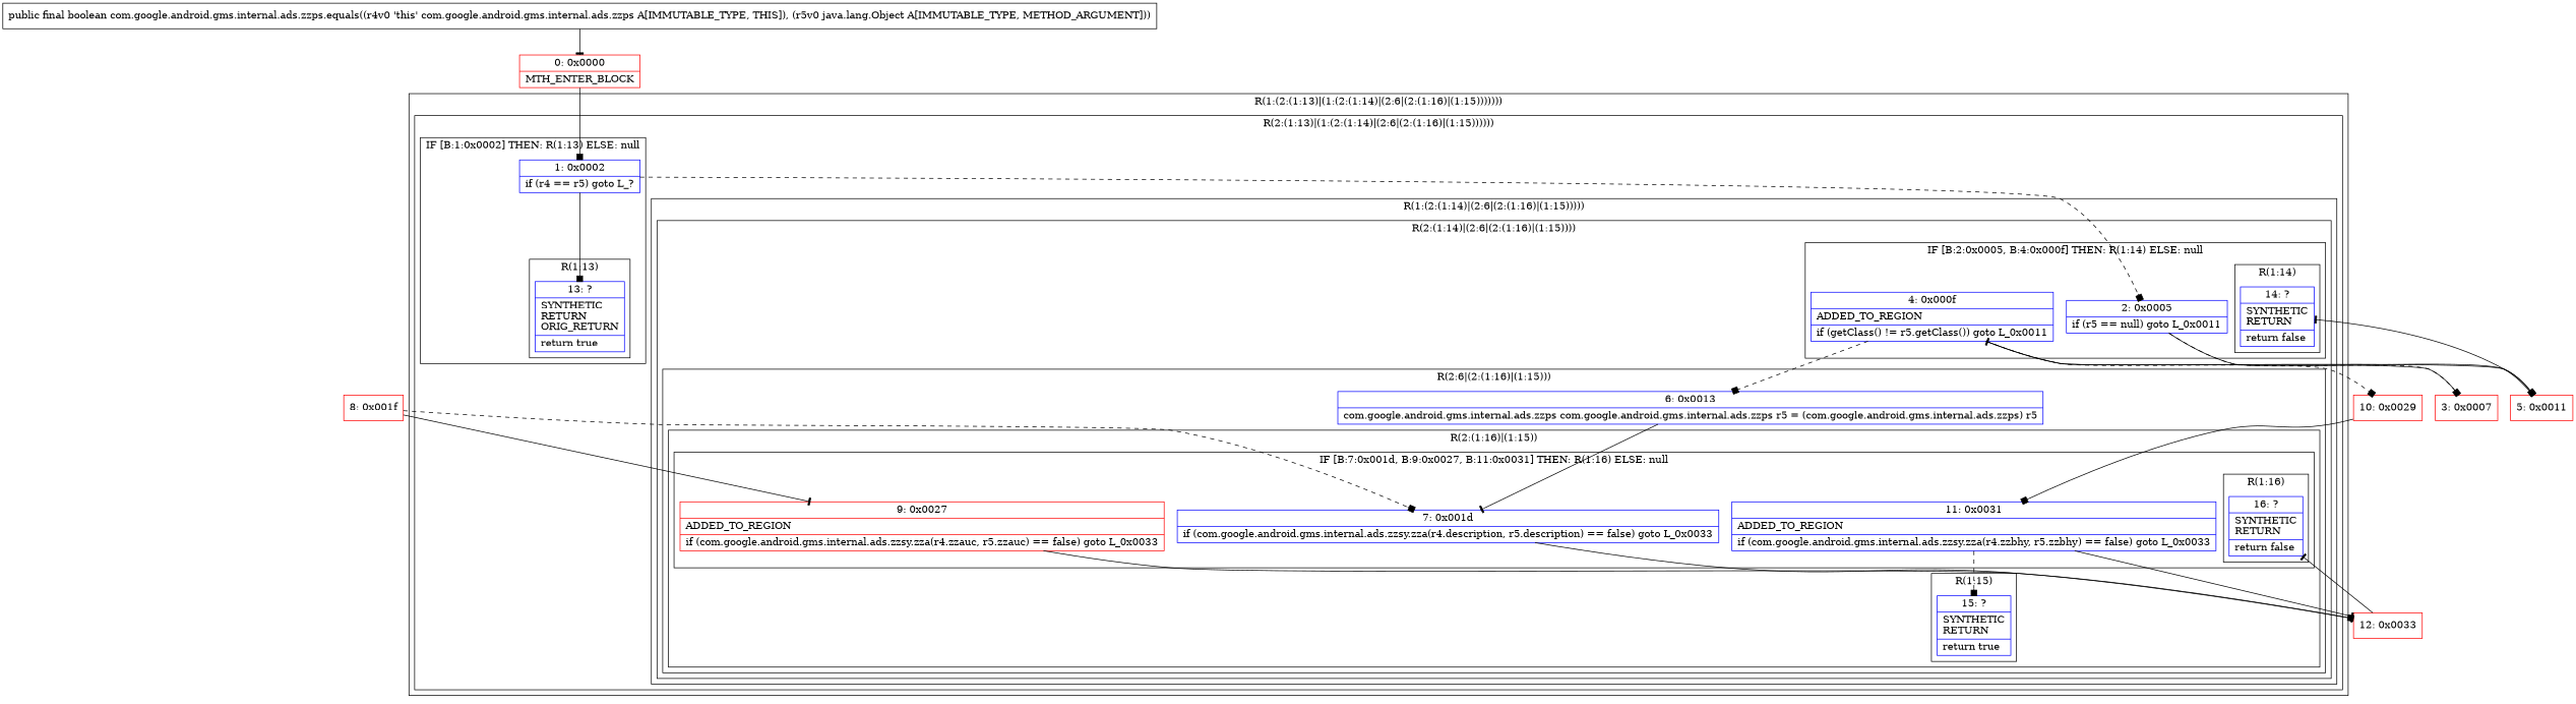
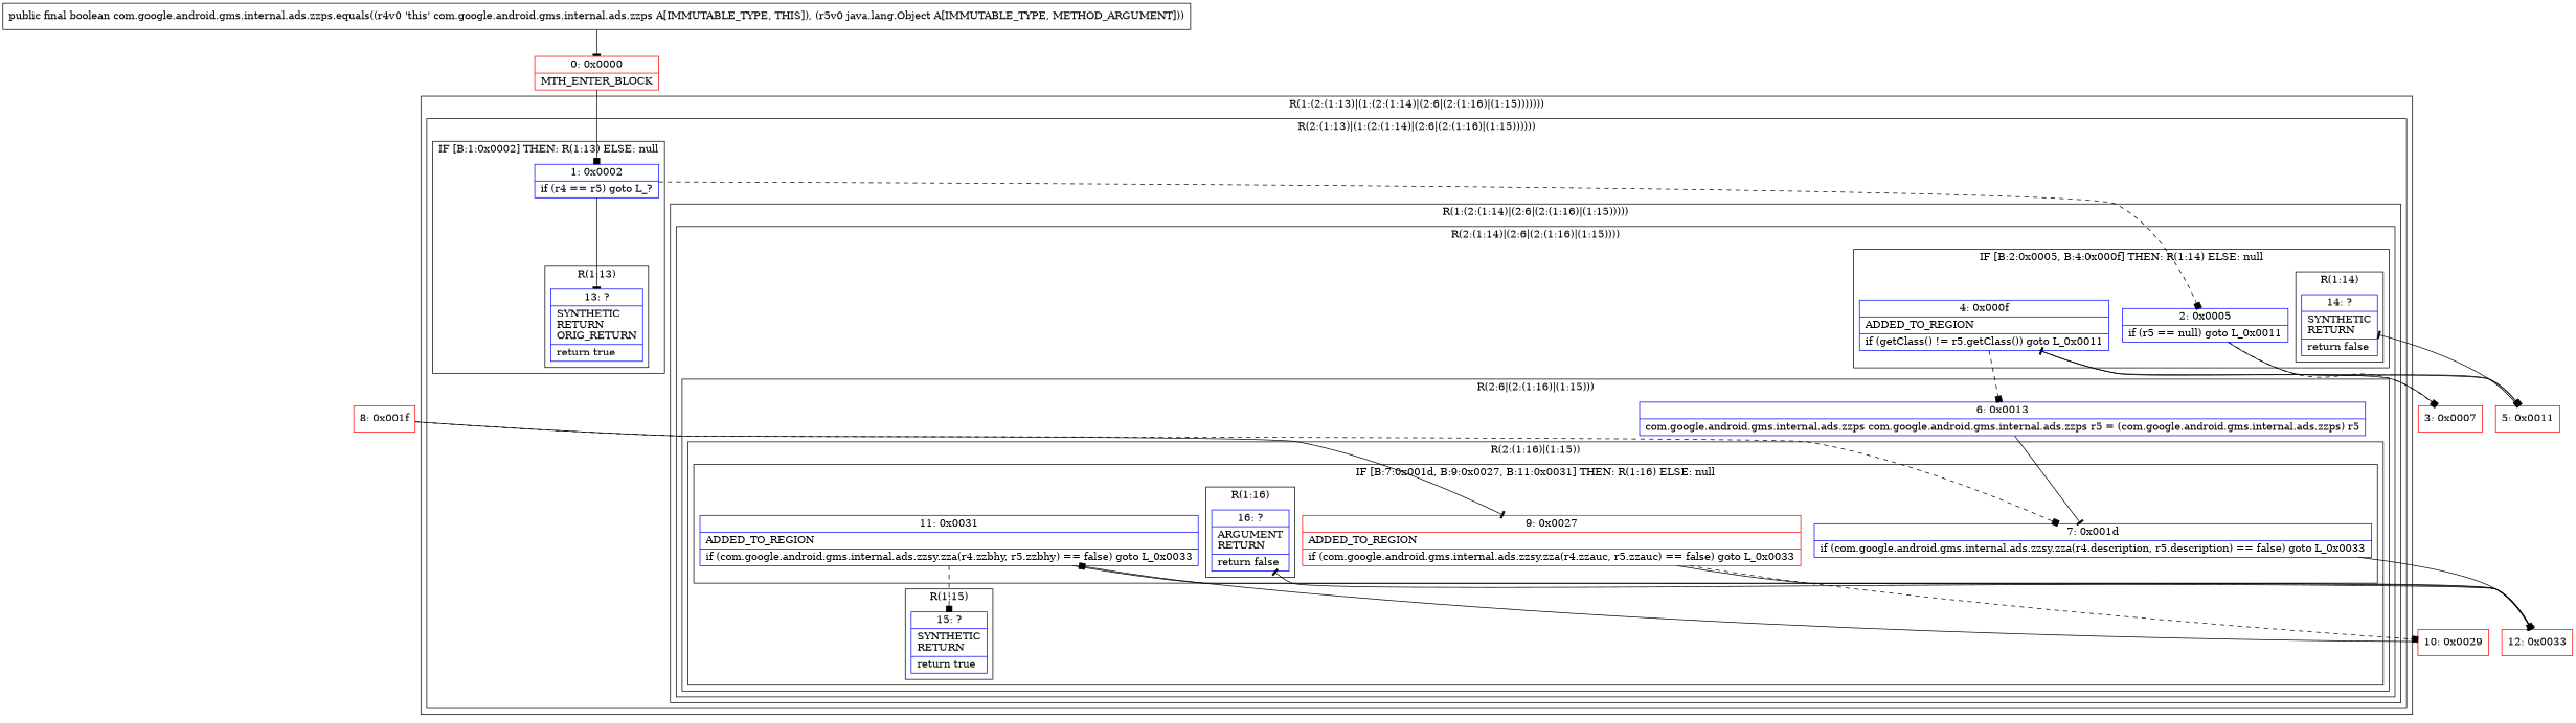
  digraph {
    node [color=blue shape=record]
    edge [arrowhead=box]
    n1 [label="{13\:\ ?|SYNTHETIC\lRETURN\lORIG_RETURN\l|return true\l}"]
    n2 [label="{1\:\ 0x0002|if (r4 == r5) goto L_?\l}"]
    n3 [label="{14\:\ ?|SYNTHETIC\lRETURN\l|return false\l}"]
    n4 [label="{2\:\ 0x0005|if (r5 == null) goto L_0x0011\l}"]
    n5 [label="{4\:\ 0x000f|ADDED_TO_REGION\l|if (getClass() != r5.getClass()) goto L_0x0011\l}"]
-   n6 [label="{16\:\ ?|SYNTHETIC\lRETURN\l|return false\l}"]
+   n6 [label="{16\:\ ?|ARGUMENT\lRETURN\l|return false\l}"]
    n7 [label="{7\:\ 0x001d|if (com.google.android.gms.internal.ads.zzsy.zza(r4.description, r5.description) == false) goto L_0x0033\l}"]
    n8 [color=red label="{9\:\ 0x0027|ADDED_TO_REGION\l|if (com.google.android.gms.internal.ads.zzsy.zza(r4.zzauc, r5.zzauc) == false) goto L_0x0033\l}"]
    n9 [label="{11\:\ 0x0031|ADDED_TO_REGION\l|if (com.google.android.gms.internal.ads.zzsy.zza(r4.zzbhy, r5.zzbhy) == false) goto L_0x0033\l}"]
    n10 [label="{15\:\ ?|SYNTHETIC\lRETURN\l|return true\l}"]
    n11 [label="{6\:\ 0x0013|com.google.android.gms.internal.ads.zzps com.google.android.gms.internal.ads.zzps r5 = (com.google.android.gms.internal.ads.zzps) r5\l}"]
    n12 [color=red label="{3\:\ 0x0007}"]
    n13 [color=red label="{5\:\ 0x0011}"]
    n14 [color=red label="{12\:\ 0x0033}"]
    n15 [color=red label="{10\:\ 0x0029}"]
    n16 [color=red label="{8\:\ 0x001f}"]
    n17 [color=red label="{0\:\ 0x0000|MTH_ENTER_BLOCK\l}"]
    n18 [label="{public final boolean com.google.android.gms.internal.ads.zzps.equals((r4v0 'this' com.google.android.gms.internal.ads.zzps A[IMMUTABLE_TYPE, THIS]), (r5v0 java.lang.Object A[IMMUTABLE_TYPE, METHOD_ARGUMENT])) }" color=""]
    subgraph cluster_1 {
      label="R(1:(2:(1:13)|(1:(2:(1:14)|(2:6|(2:(1:16)|(1:15)))))))"
      subgraph cluster_2 {
        label="R(2:(1:13)|(1:(2:(1:14)|(2:6|(2:(1:16)|(1:15))))))"
        subgraph cluster_3 {
          label="IF [B:1:0x0002] THEN: R(1:13) ELSE: null"
          n2
          subgraph cluster_4 {
            label="R(1:13)"
            n1
          }
        }
        subgraph cluster_5 {
          label="R(1:(2:(1:14)|(2:6|(2:(1:16)|(1:15)))))"
          subgraph cluster_6 {
            label="R(2:(1:14)|(2:6|(2:(1:16)|(1:15))))"
            subgraph cluster_7 {
              label="IF [B:2:0x0005, B:4:0x000f] THEN: R(1:14) ELSE: null"
              n4
              n5
              subgraph cluster_8 {
                label="R(1:14)"
                n3
              }
            }
            subgraph cluster_9 {
              label="R(2:6|(2:(1:16)|(1:15)))"
              n11
              subgraph cluster_10 {
                label="R(2:(1:16)|(1:15))"
                subgraph cluster_11 {
                  label="IF [B:7:0x001d, B:9:0x0027, B:11:0x0031] THEN: R(1:16) ELSE: null"
                  n7
                  n8
                  n9
                  subgraph cluster_12 {
                    label="R(1:16)"
                    n6
                  }
                }
                subgraph cluster_13 {
                  label="R(1:15)"
                  n10
                }
              }
            }
          }
        }
      }
    }
-   n2 -> n1
+   n2 -> n1 [arrowhead=tee]
    n2 -> n4 [style=dashed]
    n4 -> n12 [style=dashed]
    n4 -> n13
    n5 -> n11 [style=dashed]
    n5 -> n13
    n7 -> n14 [arrowhead=tee]
    n8 -> n14
-   n5 -> n15 [style=dashed]
+   n8 -> n15 [style=dashed]
    n9 -> n10 [style=dashed]
    n9 -> n14 [arrowhead=tee]
    n11 -> n7 [arrowhead=tee]
    n12 -> n5 [arrowhead=tee]
    n13 -> n3 [arrowhead=tee]
    n14 -> n6 [arrowhead=tee]
    n15 -> n9
    n16 -> n7 [style=dashed]
    n16 -> n8 [arrowhead=tee]
    n17 -> n2
    n18 -> n17 [arrowhead=tee]
  }
